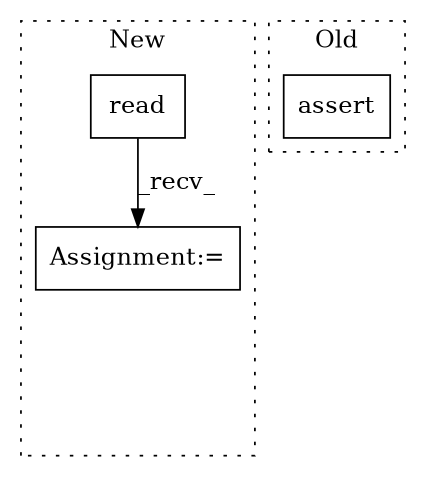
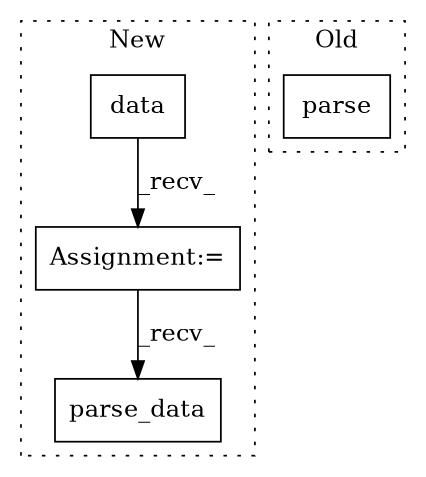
  digraph {
    node [a=32 shape=box]
-   n2 [l="5,1" label=read s="8597,8608"]
+   n1 [l=12 label=parse_data s=8620]
+   n2 [l="5,1" label=data s="8597,8608"]
    n3 [a=7 l=1 label="Assignment:=" s=8579]
-   n4 [a=6 l=7 label=assert s=8042]
+   n4 [a=6 l=7 label=parse s=8042]
    subgraph cluster_1 {
      label=New
      style=dotted
+     n1
      n2
      n3
    }
    subgraph cluster_2 {
      label=Old
      style=dotted
      n4
    }
    n2 -> n3 [label=_recv_]
+   n3 -> n1 [label=_recv_]
  }
